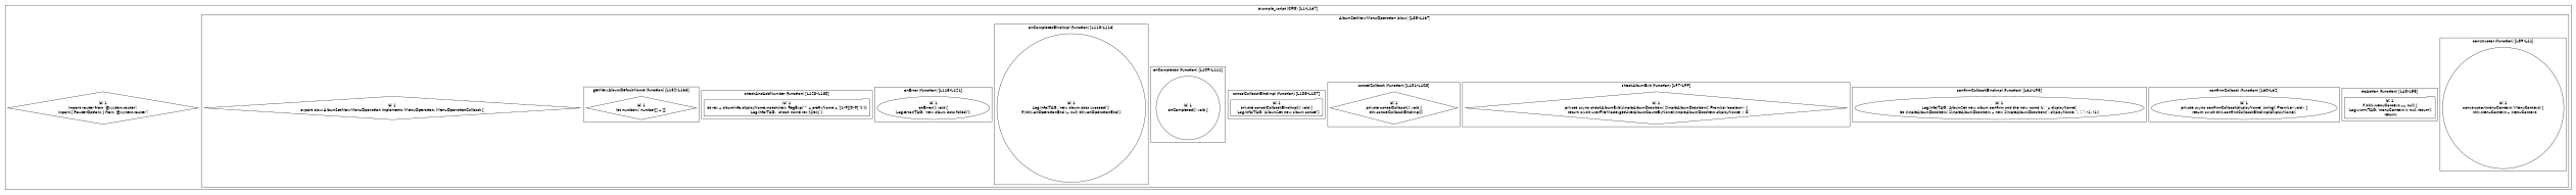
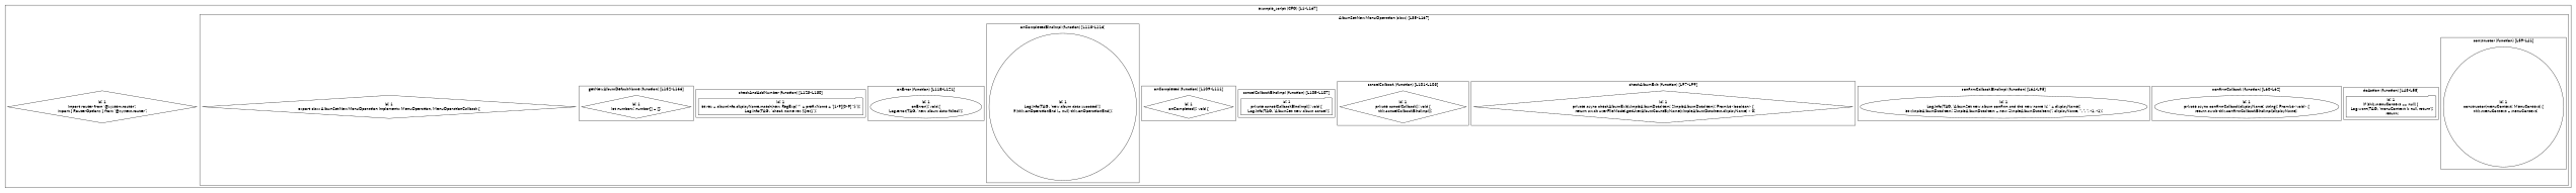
  digraph {
    fontname=Lato
    node [shape=diamond fontname=Lato]
    n1 [label="id: 1\nconstructor(menuContext: MenuContext) {\n    this.menuContext = menuContext;" shape=circle]
    n2 [label="id: 1\nif (this.menuContext == null) {\n  Log.warn(TAG, 'menuContext is null, return');\n  return;" shape=folder]
    n3 [label="id: 1\nprivate async confirmCallback(displayName: string): Promise<void> {\nreturn await this.confirmCallbackBindImpl(displayName);" shape=ellipse]
    n4 [label="id: 1\nLog.info(TAG, 'AlbumSet new album confirm and the new name is: ' + displayName);\nlet simpleAlbumDataItem: SimpleAlbumDataItem = new SimpleAlbumDataItem('', displayName, '', '', '', -1, -1);" shape=ellipse]
    n5 [label="id: 1\nprivate async checkAlbumExit(simpleAlbumDataItem: SimpleAlbumDataItem): Promise<boolean> {\n    return await userFileModel.getUserAlbumCountByName(simpleAlbumDataItem.displayName) > 0;"]
    n6 [label="id: 1\nprivate cancelCallback(): void {\n    this.cancelCallbackBindImpl();"]
    n7 [label="id: 1\nprivate cancelCallbackBindImpl(): void {\n    Log.info(TAG, 'AlbumSet new album cancel');" shape=folder]
-   n8 [label="id: 1\nonCompleted(): void {" shape=circle]
+   n8 [label="id: 1\nonCompleted(): void {"]
    n9 [label="id: 1\nLog.info(TAG, 'new album data succeed!');\nif (this.onOperationEnd != null) this.onOperationEnd();" shape=circle]
    n10 [label="id: 1\nonError(): void {\nLog.error(TAG, 'new album data failed!');" shape=ellipse]
    n11 [label="id: 1\nlet res = albumInfo.displayName.match(new RegExp('^' + prefixName + '[1-9][0-9]*$'));\nLog.info(TAG, `check name res ${res}`);" shape=folder]
    n12 [label="id: 1\nlet numbers: number[] = [];"]
    n13 [label="id: 1\nexport class AlbumSetNewMenuOperation implements MenuOperation, MenuOperationCallback {"]
    n14 [label="id: 1\nimport router from '@system.router';\nimport { RouterOptions } from '@system.router';"]
    subgraph cluster_1 {
      label="example_script (CFG) [L1-L167]"
      n14
      subgraph cluster_2 {
        label="AlbumSetNewMenuOperation (class) [L35-L167]"
        n13
        subgraph cluster_3 {
          label="constructor (function) [L39-L41]"
          n1
        }
        subgraph cluster_4 {
          label="doAction (function) [L43-L58]"
          n2
        }
        subgraph cluster_5 {
          label="confirmCallback (function) [L60-L62]"
          n3
        }
        subgraph cluster_6 {
          label="confirmCallbackBindImpl (function) [L64-L95]"
          n4
        }
        subgraph cluster_7 {
          label="checkAlbumExit (function) [L97-L99]"
          n5
        }
        subgraph cluster_8 {
          label="cancelCallback (function) [L101-L103]"
          n6
        }
        subgraph cluster_9 {
          label="cancelCallbackBindImpl (function) [L105-L107]"
          n7
        }
        subgraph cluster_10 {
          label="onCompleted (function) [L109-L111]"
          n8
        }
        subgraph cluster_11 {
          label="onCompletedBindImpl (function) [L113-L116]"
          n9
        }
        subgraph cluster_12 {
          label="onError (function) [L118-L121]"
          n10
        }
        subgraph cluster_13 {
          label="checkAndAddNumber (function) [L123-L130]"
          n11
        }
        subgraph cluster_14 {
          label="getNewAlbumDefaultName (function) [L132-L166]"
          n12
        }
      }
    }
  }
